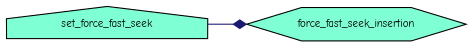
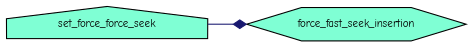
  digraph {
    rankdir=LR
    fontname="Comic Neue"
    node [color=black fillcolor=aquamarine fontname="Comic Neue" fontsize=10 style=filled]
-   n1 [fontcolor=black height=0.2 label=set_force_fast_seek shape=house width=0.4]
+   n1 [fontcolor=black height=0.2 label=set_force_force_seek shape=house width=0.4]
    n2 [height=0.2 label=force_fast_seek_insertion shape=hexagon width=0.4]
    n1 -> n2 [color=midnightblue fontname="Comic Neue" fontsize=10 labelfontname=Helvetica labelfontsize=10 style=solid arrowhead=diamond]
  }
